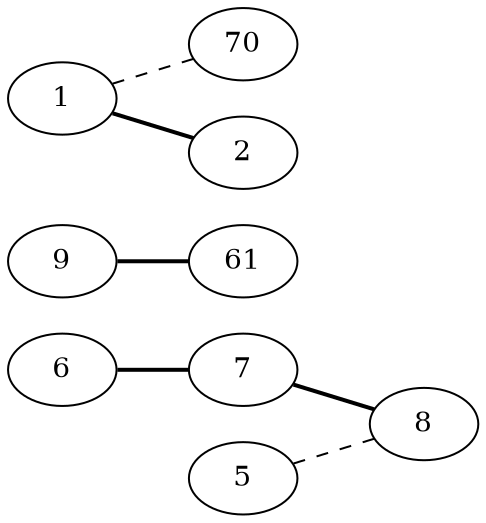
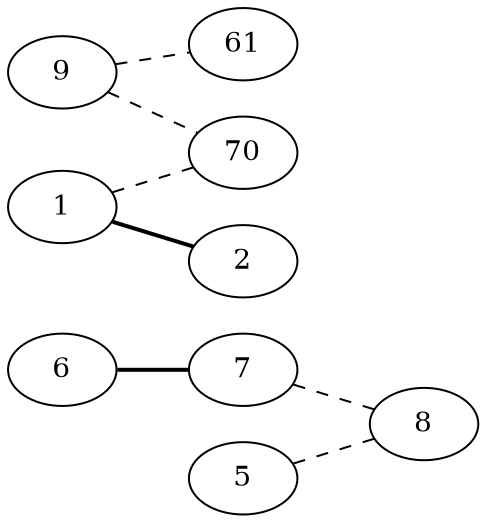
  graph {
    rankdir=LR
    node [type=corner]
    edge [frequency=1 style=dashed type0=line]
    6 [x=506 y=380]
    7 [x=514 y=325]
    9 [type=intersection x=29 y=343]
    n4 [label=70 x=69 y=186]
    n5 [label=61 type=endpoint x=86 y=396]
    8 [x=521 y=161]
    1 [type=intersection x=50 y=183]
    2 [x=-11 y=178]
    5 [x=492 y=117]
    6 -- 7 [angle0=-1.43 style=bold]
-   7 -- 8 [angle0=-1.53 style=bold]
-   9 -- n5 [angle0=.75 style=bold]
+   7 -- 8 [angle0=-1.53]
+   9 -- n4 [angle0=-1.32]
+   9 -- n5 [angle0=.75]
    1 -- n4 [angle0=.16]
    1 -- 2 [angle0=.08 style=bold]
    5 -- 8 [angle0=.99]
  }
